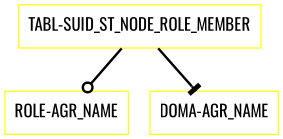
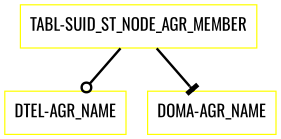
  digraph {
    fontname=Oswald
    node [color=yellow fontname=Oswald shape=box]
    edge [fontname=Oswald style=bold]
-   "TABL-SUID_ST_NODE_ROLE_MEMBER"
-   "DTEL-AGR_NAME" [label="ROLE-AGR_NAME"]
+   "TABL-SUID_ST_NODE_ROLE_MEMBER" [label="TABL-SUID_ST_NODE_AGR_MEMBER"]
+   "DTEL-AGR_NAME"
    "DOMA-AGR_NAME"
    "TABL-SUID_ST_NODE_ROLE_MEMBER" -> "DTEL-AGR_NAME" [arrowhead=odot]
    "TABL-SUID_ST_NODE_ROLE_MEMBER" -> "DOMA-AGR_NAME" [arrowhead=tee]
  }
